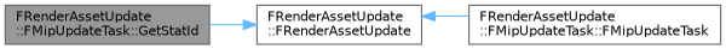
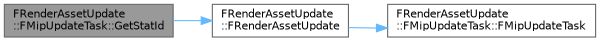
  digraph {
    rankdir=LR
    node [color=grey40 fillcolor=white fontname=Helvetica fontsize=10 shape=box style=filled]
    edge [color=steelblue1 fontname=Helvetica fontsize=10 labelfontname=Helvetica labelfontsize=10 style=solid]
    n1 [color=gray40 fillcolor=grey60 fontcolor=black height=0.2 label="FRenderAssetUpdate\l::FMipUpdateTask::GetStatId" width=0.4]
    n2 [height=0.2 label="FRenderAssetUpdate\l::FRenderAssetUpdate" width=0.4]
    n3 [height=0.2 label="FRenderAssetUpdate\l::FMipUpdateTask::FMipUpdateTask" width=0.4]
    n1 -> n2
-   n3 -> n2
+   n2 -> n3
  }
